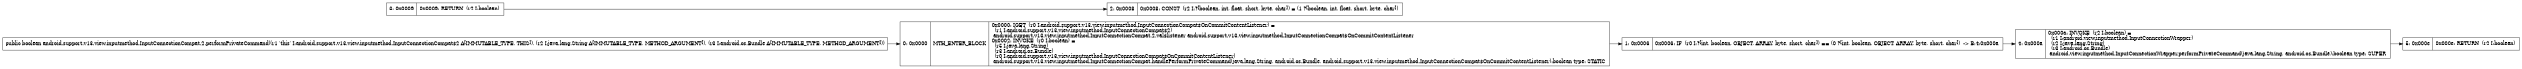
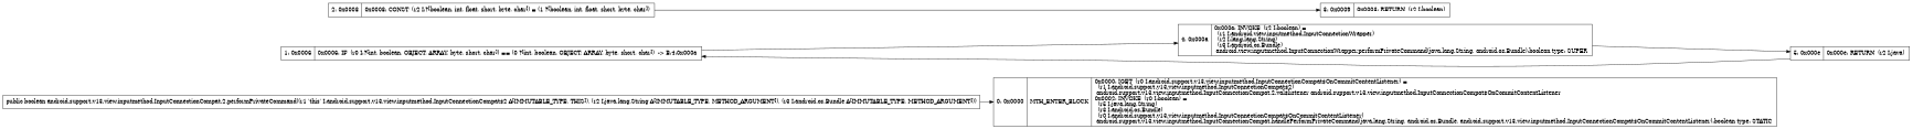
  digraph {
    rankdir=LR
    node [shape=record]
    n1 [label="{0\:\ 0x0000|MTH_ENTER_BLOCK\l|0x0000: IGET  (r0 I:android.support.v13.view.inputmethod.InputConnectionCompat$OnCommitContentListener) = \l  (r1 I:android.support.v13.view.inputmethod.InputConnectionCompat$2)\l android.support.v13.view.inputmethod.InputConnectionCompat.2.val$listener android.support.v13.view.inputmethod.InputConnectionCompat$OnCommitContentListener \l0x0002: INVOKE  (r0 I:boolean) = \l  (r5 I:java.lang.String)\l  (r3 I:android.os.Bundle)\l  (r0 I:android.support.v13.view.inputmethod.InputConnectionCompat$OnCommitContentListener)\l android.support.v13.view.inputmethod.InputConnectionCompat.handlePerformPrivateCommand(java.lang.String, android.os.Bundle, android.support.v13.view.inputmethod.InputConnectionCompat$OnCommitContentListener):boolean type: STATIC \l}"]
    n2 [label="{1\:\ 0x0006|0x0006: IF  (r0 I:?[int, boolean, OBJECT, ARRAY, byte, short, char]) == (0 ?[int, boolean, OBJECT, ARRAY, byte, short, char])  \-\> B:4:0x000a \l}"]
-   n3 [label="{4\:\ 0x000a|0x000a: INVOKE  (r2 I:boolean) = \l  (r1 I:android.view.inputmethod.InputConnectionWrapper)\l  (r2 I:java.lang.String)\l  (r3 I:android.os.Bundle)\l android.view.inputmethod.InputConnectionWrapper.performPrivateCommand(java.lang.String, android.os.Bundle):boolean type: SUPER \l}"]
+   n3 [label="{4\:\ 0x000a|0x000a: INVOKE  (r2 I:boolean) = \l  (r1 I:android.view.inputmethod.InputConnectionWrapper)\l  (r2 I:lang.lang.String)\l  (r3 I:android.os.Bundle)\l android.view.inputmethod.InputConnectionWrapper.performPrivateCommand(java.lang.String, android.os.Bundle):boolean type: SUPER \l}"]
    n4 [label="{2\:\ 0x0008|0x0008: CONST  (r2 I:?[boolean, int, float, short, byte, char]) = (1 ?[boolean, int, float, short, byte, char]) \l}"]
-   n5 [label="{3\:\ 0x0009|0x0009: RETURN  (r2 I:boolean) \l}"]
-   n6 [label="{5\:\ 0x000e|0x000e: RETURN  (r2 I:boolean) \l}"]
+   n5 [label="{3\:\ 0x0009|0x0003: RETURN  (r2 I:boolean) \l}"]
+   n6 [label="{5\:\ 0x000e|0x000e: RETURN  (r2 I:java) \l}"]
    n7 [label="{public boolean android.support.v13.view.inputmethod.InputConnectionCompat.2.performPrivateCommand((r1 'this' I:android.support.v13.view.inputmethod.InputConnectionCompat$2 A[IMMUTABLE_TYPE, THIS]), (r2 I:java.lang.String A[IMMUTABLE_TYPE, METHOD_ARGUMENT]), (r3 I:android.os.Bundle A[IMMUTABLE_TYPE, METHOD_ARGUMENT])) }"]
-   n1 -> n2
+   n6 -> n2
    n2 -> n3
    n3 -> n6
-   n5 -> n4
+   n4 -> n5
    n7 -> n1
  }
